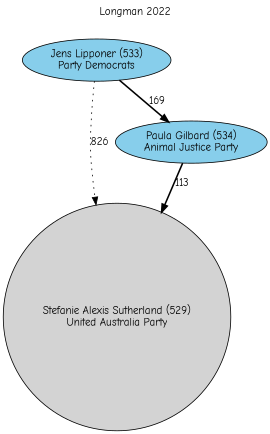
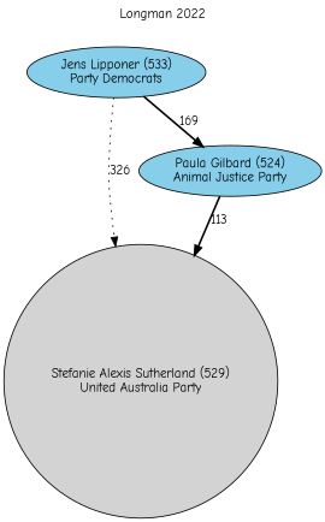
  digraph {
    fontname="Comic Neue"
    label="Longman 2022"
    labelloc=t
    mclimit=2
    node [fillcolor=skyblue fontname="Comic Neue" shape=ellipse style=filled]
    edge [fontname="Comic Neue" style=bold]
    n1 [fillcolor=lightgrey label="Stefanie Alexis Sutherland (529)\nUnited Australia Party" shape=circle]
-   n2 [label="Paula Gilbard (534)\nAnimal Justice Party"]
+   n2 [label="Paula Gilbard (524)\nAnimal Justice Party"]
    n3 [label="Jens Lipponer (533)\nParty Democrats"]
    n2 -> n1 [label=113]
-   n3 -> n1 [label=826 style=dotted]
+   n3 -> n1 [label=326 style=dotted]
    n3 -> n2 [label=169]
  }
